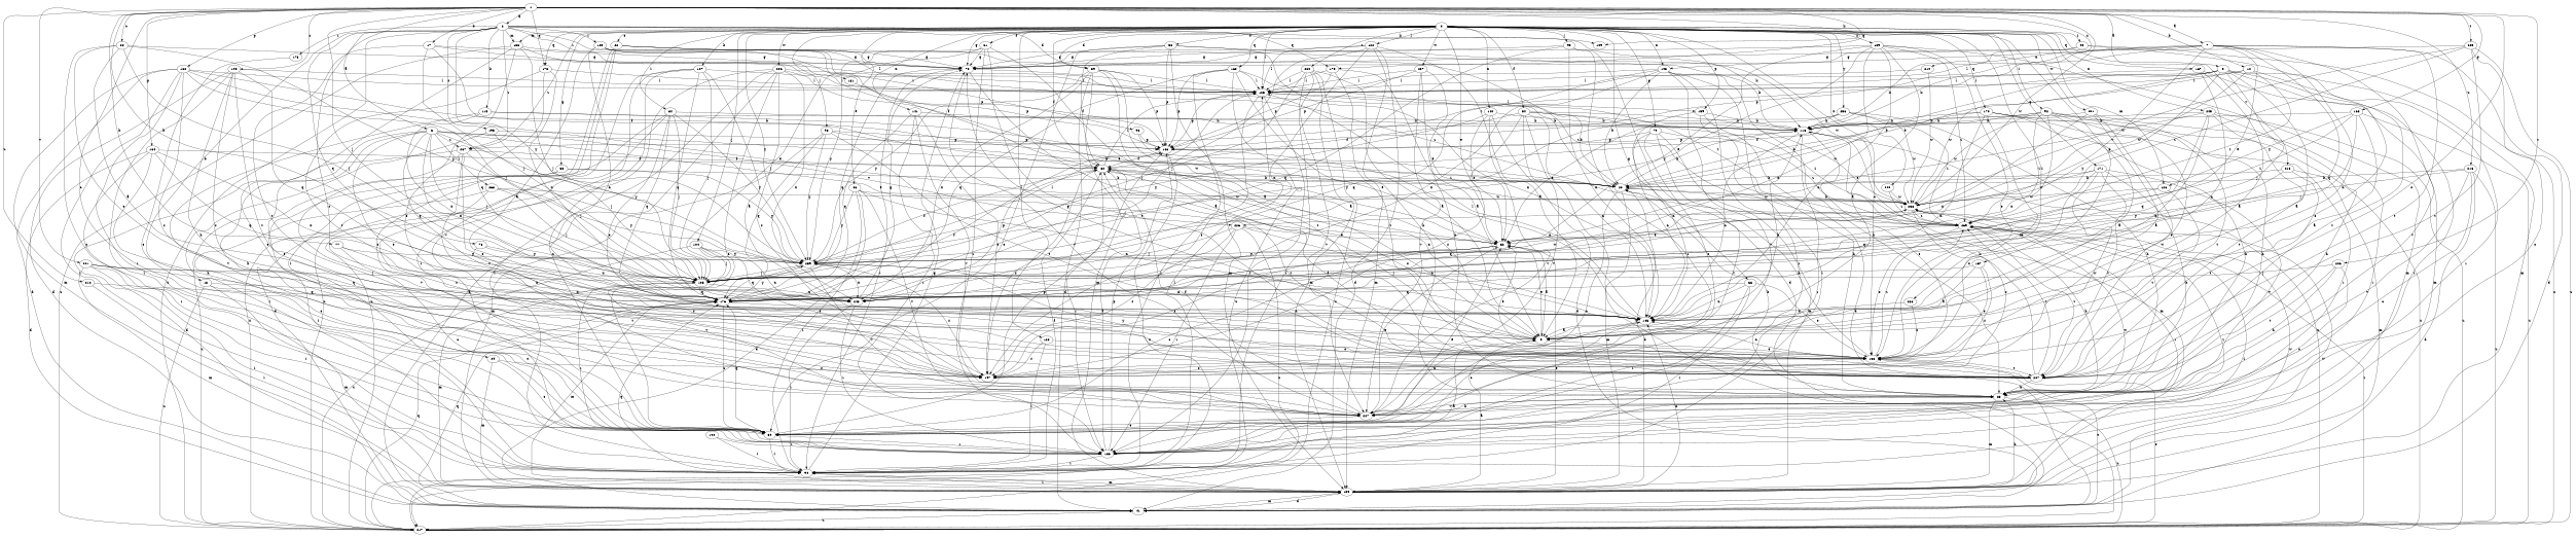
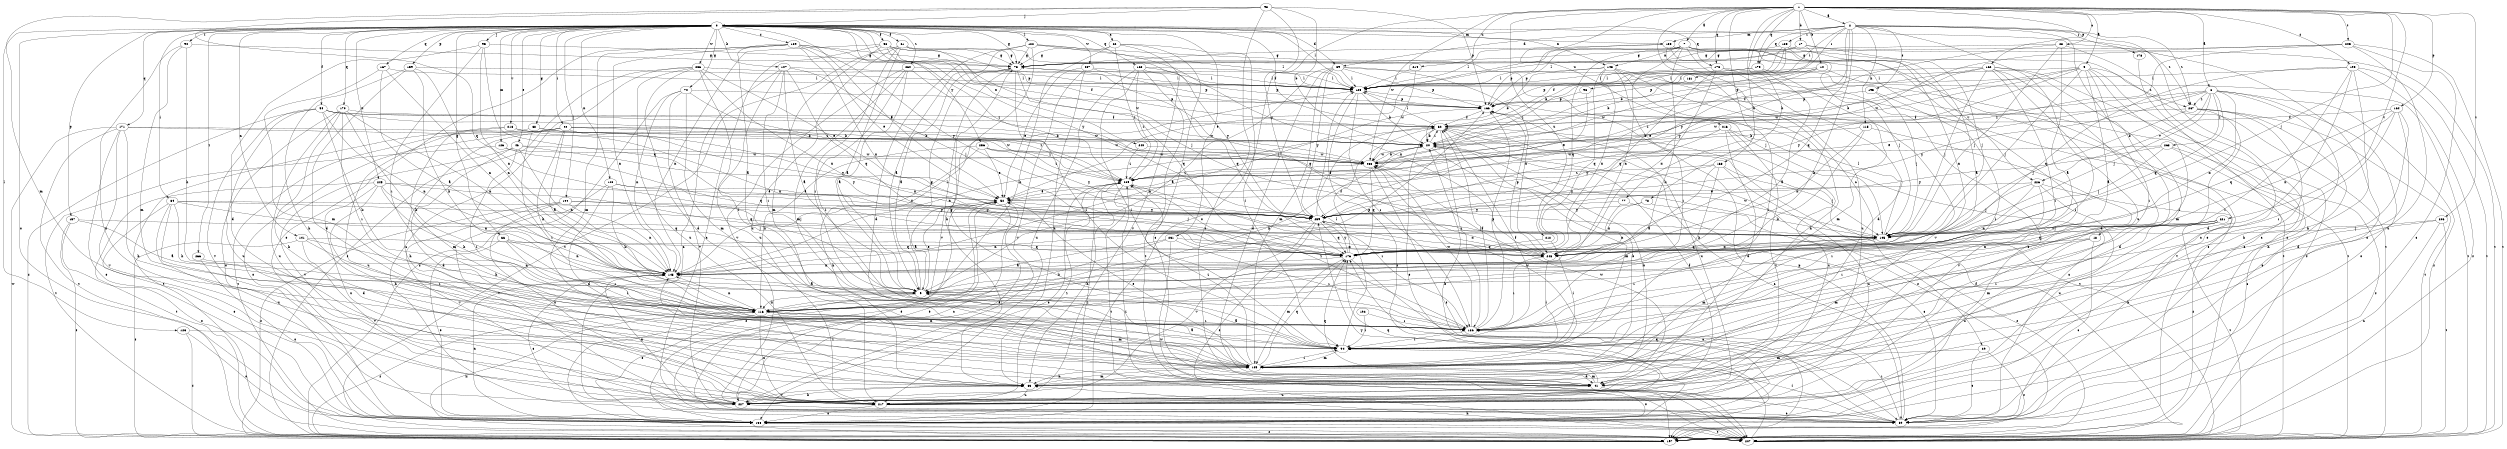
  strict digraph {
    0
    22
    39
    46
    52
    54
    58
    61
    62
    66
    68
    70
    73
    84
    90
    92
    95
    98
    104
    107
    122
    123
    125
    126
    133
    140
    141
    143
    156
    157
    159
    167
    168
    170
    171
    173
    189
    218
    231
    236
    237
    240
    245
    256
    259
    260
    266
    267
    116
    94
    227
    269
    30
    9
    248
    41
    166
    207
    135
    238
    145
    197
    217
    105
    186
    20
    176
    83
    1
    2
    5
    6
    7
    10
    17
    28
    29
    77
    78
-   109
    162
    163
    164
    175
    193
    205
    206
    212
    214
    216
    221
    18
    93
    115
    178
    181
    185
    195
    226
    268
    192
    0 -> 22 [label=c]
    0 -> 39 [label=d]
    0 -> 46 [label=e]
    0 -> 52 [label=e]
    0 -> 54 [label=f]
    0 -> 58 [label=f]
    0 -> 61 [label=f]
    0 -> 62 [label=f]
    0 -> 66 [label=g]
    0 -> 68 [label=g]
    0 -> 70 [label=g]
    0 -> 73 [label=g]
    0 -> 84 [label=i]
    0 -> 90 [label=i]
    0 -> 92 [label=i]
    0 -> 95 [label=j]
-   0 -> 98 [label=j]
+   98 -> 0 [label=j]
    0 -> 104 [label=j]
    0 -> 107 [label=k]
    0 -> 122 [label=l]
    0 -> 123 [label=l]
    0 -> 125 [label=l]
    0 -> 126 [label=m]
    0 -> 133 [label=m]
    0 -> 140 [label=n]
    0 -> 141 [label=n]
    0 -> 143 [label=n]
    0 -> 156 [label=o]
    0 -> 157 [label=p]
    0 -> 159 [label=p]
    0 -> 167 [label=q]
    0 -> 168 [label=q]
    0 -> 170 [label=q]
    0 -> 171 [label=q]
    0 -> 173 [label=q]
    0 -> 189 [label=s]
    0 -> 218 [label=v]
    0 -> 231 [label=w]
    0 -> 236 [label=w]
    0 -> 237 [label=w]
    0 -> 240 [label=x]
    0 -> 245 [label=x]
    0 -> 256 [label=y]
    0 -> 259 [label=y]
    0 -> 260 [label=z]
    0 -> 266 [label=z]
    0 -> 267 [label=z]
    22 -> 73 [label=g]
    22 -> 116 [label=k]
    22 -> 94 [label=i]
    22 -> 227 [label=v]
    22 -> 269 [label=z]
    22 -> 30 [label=c]
    39 -> 125 [label=l]
    39 -> 259 [label=y]
    39 -> 9 [label=a]
    39 -> 248 [label=x]
    39 -> 41 [label=d]
    39 -> 166 [label=p]
    39 -> 207 [label=t]
    39 -> 135 [label=m]
    46 -> 259 [label=y]
    46 -> 94 [label=i]
    46 -> 227 [label=v]
    46 -> 41 [label=d]
    46 -> 238 [label=w]
    46 -> 145 [label=n]
    52 -> 259 [label=y]
    52 -> 30 [label=c]
    52 -> 9 [label=a]
    52 -> 197 [label=s]
    54 -> 62 [label=f]
    54 -> 116 [label=k]
    54 -> 227 [label=v]
    54 -> 269 [label=z]
    54 -> 238 [label=w]
    54 -> 145 [label=n]
    54 -> 197 [label=s]
    54 -> 217 [label=u]
    58 -> 62 [label=f]
    58 -> 73 [label=g]
    58 -> 30 [label=c]
    58 -> 166 [label=p]
    58 -> 135 [label=m]
    58 -> 238 [label=w]
    58 -> 145 [label=n]
    61 -> 73 [label=g]
    61 -> 259 [label=y]
    61 -> 9 [label=a]
    61 -> 207 [label=t]
-   260 -> 217 [label=u]
+   61 -> 217 [label=u]
    61 -> 105 [label=j]
    61 -> 186 [label=r]
    62 -> 125 [label=l]
    62 -> 156 [label=o]
    62 -> 207 [label=t]
    62 -> 145 [label=n]
    62 -> 197 [label=s]
    62 -> 186 [label=r]
    62 -> 20 [label=b]
    66 -> 156 [label=o]
    66 -> 94 [label=i]
    66 -> 145 [label=n]
    66 -> 186 [label=r]
    66 -> 176 [label=q]
    68 -> 259 [label=y]
    68 -> 94 [label=i]
    68 -> 217 [label=u]
    68 -> 20 [label=b]
    70 -> 227 [label=v]
    70 -> 269 [label=z]
    70 -> 166 [label=p]
    70 -> 135 [label=m]
    70 -> 145 [label=n]
    70 -> 197 [label=s]
    73 -> 125 [label=l]
    73 -> 94 [label=i]
    73 -> 227 [label=v]
    73 -> 9 [label=a]
    73 -> 176 [label=q]
    84 -> 156 [label=o]
    84 -> 259 [label=y]
    84 -> 116 [label=k]
    84 -> 41 [label=d]
    84 -> 217 [label=u]
    84 -> 105 [label=j]
    84 -> 176 [label=q]
    90 -> 73 [label=g]
    90 -> 116 [label=k]
    90 -> 135 [label=m]
    90 -> 217 [label=u]
    92 -> 156 [label=o]
    92 -> 116 [label=k]
    92 -> 269 [label=z]
    92 -> 9 [label=a]
    92 -> 248 [label=x]
    92 -> 207 [label=t]
    92 -> 238 [label=w]
    92 -> 20 [label=b]
    92 -> 83 [label=h]
    95 -> 73 [label=g]
    95 -> 41 [label=d]
    95 -> 145 [label=n]
    95 -> 186 [label=r]
    95 -> 176 [label=q]
    98 -> 259 [label=y]
    98 -> 166 [label=p]
    98 -> 207 [label=t]
    98 -> 135 [label=m]
    98 -> 20 [label=b]
    98 -> 176 [label=q]
    104 -> 259 [label=y]
    104 -> 227 [label=v]
    104 -> 145 [label=n]
    104 -> 197 [label=s]
    104 -> 217 [label=u]
    104 -> 105 [label=j]
    107 -> 125 [label=l]
    107 -> 30 [label=c]
    107 -> 9 [label=a]
    107 -> 217 [label=u]
    107 -> 105 [label=j]
    107 -> 186 [label=r]
    107 -> 176 [label=q]
    122 -> 73 [label=g]
    122 -> 125 [label=l]
    122 -> 9 [label=a]
    122 -> 248 [label=x]
    122 -> 41 [label=d]
    122 -> 105 [label=j]
    122 -> 83 [label=h]
    123 -> 156 [label=o]
    123 -> 94 [label=i]
    123 -> 197 [label=s]
    125 -> 166 [label=p]
    125 -> 197 [label=s]
    125 -> 186 [label=r]
    125 -> 20 [label=b]
    126 -> 207 [label=t]
    126 -> 238 [label=w]
    126 -> 176 [label=q]
    133 -> 73 [label=g]
    133 -> 30 [label=c]
    133 -> 166 [label=p]
    133 -> 197 [label=s]
    133 -> 217 [label=u]
    133 -> 105 [label=j]
    140 -> 52 [label=e]
    140 -> 259 [label=y]
    140 -> 116 [label=k]
    140 -> 227 [label=v]
    140 -> 41 [label=d]
    141 -> 116 [label=k]
    141 -> 227 [label=v]
    141 -> 197 [label=s]
    141 -> 186 [label=r]
    141 -> 176 [label=q]
    143 -> 125 [label=l]
    143 -> 94 [label=i]
    143 -> 227 [label=v]
    143 -> 248 [label=x]
    143 -> 186 [label=r]
    143 -> 20 [label=b]
    143 -> 176 [label=q]
    143 -> 83 [label=h]
    156 -> 52 [label=e]
    156 -> 269 [label=z]
    156 -> 207 [label=t]
    156 -> 145 [label=n]
    156 -> 197 [label=s]
    156 -> 20 [label=b]
    157 -> 156 [label=o]
    157 -> 9 [label=a]
    157 -> 197 [label=s]
    157 -> 105 [label=j]
-   125 -> 159 [label=l]
+   159 -> 125 [label=l]
    159 -> 116 [label=k]
    159 -> 41 [label=d]
    159 -> 145 [label=n]
    159 -> 83 [label=h]
    167 -> 125 [label=l]
    167 -> 9 [label=a]
    167 -> 135 [label=m]
    167 -> 145 [label=n]
    168 -> 125 [label=l]
    168 -> 94 [label=i]
    168 -> 269 [label=z]
    168 -> 166 [label=p]
    168 -> 207 [label=t]
    168 -> 217 [label=u]
    168 -> 176 [label=q]
    170 -> 62 [label=f]
    170 -> 156 [label=o]
    170 -> 116 [label=k]
    170 -> 145 [label=n]
    170 -> 217 [label=u]
    170 -> 186 [label=r]
    170 -> 83 [label=h]
    171 -> 156 [label=o]
    171 -> 227 [label=v]
    171 -> 207 [label=t]
    171 -> 238 [label=w]
    171 -> 197 [label=w]
    171 -> 20 [label=b]
    171 -> 83 [label=h]
    173 -> 125 [label=l]
+   173 -> 156 [label=o]
    173 -> 248 [label=x]
    173 -> 207 [label=t]
    173 -> 176 [label=q]
    189 -> 52 [label=e]
    189 -> 73 [label=g]
    189 -> 156 [label=o]
    189 -> 259 [label=y]
    189 -> 269 [label=z]
    189 -> 9 [label=a]
    189 -> 248 [label=x]
    189 -> 135 [label=m]
    189 -> 145 [label=n]
    218 -> 248 [label=x]
    218 -> 207 [label=t]
    218 -> 135 [label=m]
    218 -> 20 [label=b]
    231 -> 116 [label=k]
    231 -> 9 [label=a]
    231 -> 248 [label=x]
    231 -> 207 [label=w]
    231 -> 186 [label=r]
    236 -> 52 [label=e]
    236 -> 125 [label=l]
    236 -> 94 [label=i]
    236 -> 30 [label=c]
    236 -> 248 [label=x]
    236 -> 41 [label=d]
    236 -> 197 [label=s]
    236 -> 217 [label=u]
    237 -> 52 [label=e]
    237 -> 125 [label=l]
    237 -> 227 [label=v]
    237 -> 166 [label=p]
    237 -> 83 [label=h]
    240 -> 269 [label=z]
    240 -> 238 [label=w]
    245 -> 52 [label=e]
    245 -> 116 [label=k]
    245 -> 207 [label=t]
    245 -> 145 [label=n]
    245 -> 217 [label=u]
    245 -> 176 [label=q]
    245 -> 83 [label=h]
    256 -> 52 [label=e]
    256 -> 259 [label=y]
    256 -> 116 [label=k]
    256 -> 269 [label=z]
    256 -> 238 [label=w]
    256 -> 83 [label=h]
    259 -> 62 [label=f]
    259 -> 227 [label=v]
    259 -> 248 [label=x]
    259 -> 145 [label=n]
    259 -> 197 [label=s]
    259 -> 105 [label=j]
    259 -> 176 [label=q]
    260 -> 125 [label=l]
    260 -> 94 [label=i]
    260 -> 227 [label=v]
    260 -> 9 [label=a]
    260 -> 135 [label=m]
    260 -> 105 [label=j]
    266 -> 156 [label=o]
    266 -> 145 [label=n]
    267 -> 62 [label=f]
    267 -> 156 [label=o]
    267 -> 227 [label=v]
    267 -> 41 [label=d]
    267 -> 207 [label=t]
    267 -> 105 [label=j]
    116 -> 166 [label=p]
    116 -> 135 [label=m]
    116 -> 145 [label=n]
    116 -> 197 [label=s]
    116 -> 217 [label=u]
    116 -> 186 [label=r]
    94 -> 62 [label=f]
    94 -> 73 [label=g]
    94 -> 125 [label=l]
    94 -> 9 [label=a]
    94 -> 135 [label=m]
    227 -> 52 [label=e]
    227 -> 62 [label=f]
    227 -> 30 [label=c]
    227 -> 145 [label=n]
    227 -> 83 [label=h]
    269 -> 52 [label=e]
    269 -> 156 [label=o]
    269 -> 207 [label=t]
    269 -> 186 [label=r]
    269 -> 83 [label=h]
    30 -> 52 [label=e]
    30 -> 94 [label=i]
    30 -> 166 [label=p]
    30 -> 186 [label=r]
    30 -> 176 [label=q]
    9 -> 52 [label=e]
    9 -> 73 [label=g]
    9 -> 156 [label=o]
    9 -> 116 [label=k]
    248 -> 73 [label=g]
    248 -> 94 [label=i]
    248 -> 166 [label=p]
    248 -> 186 [label=r]
    41 -> 156 [label=o]
    41 -> 135 [label=m]
    41 -> 238 [label=w]
    41 -> 217 [label=u]
    41 -> 176 [label=q]
    166 -> 62 [label=f]
    166 -> 145 [label=n]
    166 -> 217 [label=u]
    207 -> 62 [label=f]
    207 -> 259 [label=y]
    207 -> 116 [label=k]
    207 -> 269 [label=z]
    207 -> 83 [label=h]
    135 -> 52 [label=e]
    135 -> 94 [label=i]
    135 -> 269 [label=z]
    135 -> 9 [label=a]
    135 -> 41 [label=d]
    135 -> 238 [label=w]
    135 -> 145 [label=n]
    135 -> 20 [label=b]
    135 -> 176 [label=q]
    135 -> 83 [label=h]
    238 -> 269 [label=z]
    238 -> 197 [label=s]
    238 -> 20 [label=b]
    238 -> 176 [label=q]
    145 -> 125 [label=l]
    145 -> 30 [label=c]
    145 -> 9 [label=a]
    217 -> 156 [label=o]
    217 -> 269 [label=z]
    217 -> 176 [label=q]
    105 -> 125 [label=l]
    105 -> 248 [label=x]
    105 -> 135 [label=m]
    105 -> 238 [label=w]
    105 -> 186 [label=r]
    105 -> 176 [label=q]
    186 -> 62 [label=f]
    186 -> 94 [label=i]
    186 -> 269 [label=z]
    186 -> 166 [label=p]
    186 -> 238 [label=w]
    20 -> 62 [label=i]
    20 -> 116 [label=k]
    20 -> 30 [label=c]
    20 -> 135 [label=m]
    20 -> 238 [label=w]
    176 -> 62 [label=f]
    176 -> 259 [label=y]
    176 -> 30 [label=c]
    176 -> 135 [label=m]
    176 -> 145 [label=n]
    83 -> 227 [label=v]
    83 -> 135 [label=m]
    83 -> 217 [label=u]
    83 -> 20 [label=b]
    1 -> 156 [label=o]
    1 -> 173 [label=q]
    1 -> 238 [label=w]
    1 -> 105 [label=j]
    1 -> 2 [label=a]
    1 -> 5 [label=a]
    1 -> 6 [label=a]
    1 -> 7 [label=a]
    1 -> 10 [label=b]
    1 -> 17 [label=b]
    1 -> 28 [label=c]
    1 -> 29 [label=c]
    1 -> 77 [label=h]
    1 -> 78 [label=h]
-   1 -> 109 [label=k]
    1 -> 162 [label=p]
    1 -> 163 [label=p]
    1 -> 164 [label=p]
    1 -> 175 [label=q]
    1 -> 193 [label=s]
    1 -> 205 [label=t]
    1 -> 206 [label=t]
    1 -> 212 [label=u]
    1 -> 214 [label=u]
    1 -> 216 [label=u]
    1 -> 221 [label=v]
    2 -> 39 [label=d]
    2 -> 133 [label=m]
    2 -> 259 [label=y]
    2 -> 267 [label=z]
    2 -> 116 [label=k]
    2 -> 197 [label=s]
    2 -> 217 [label=u]
    2 -> 176 [label=q]
-   2 -> 109 [label=k]
    2 -> 175 [label=q]
    2 -> 18 [label=b]
    2 -> 93 [label=i]
    2 -> 115 [label=k]
    2 -> 178 [label=r]
    2 -> 181 [label=r]
    2 -> 185 [label=r]
    2 -> 195 [label=s]
    5 -> 125 [label=l]
    5 -> 156 [label=o]
    5 -> 259 [label=y]
    5 -> 267 [label=z]
    5 -> 94 [label=i]
    5 -> 9 [label=a]
    5 -> 238 [label=w]
    5 -> 105 [label=j]
    5 -> 186 [label=r]
    5 -> 20 [label=b]
    6 -> 52 [label=e]
    6 -> 156 [label=o]
    6 -> 259 [label=y]
    6 -> 267 [label=z]
    6 -> 248 [label=x]
    6 -> 238 [label=w]
    6 -> 197 [label=s]
    6 -> 105 [label=j]
    6 -> 176 [label=q]
    6 -> 83 [label=h]
    6 -> 226 [label=v]
    6 -> 268 [label=z]
    7 -> 52 [label=e]
    7 -> 125 [label=l]
    7 -> 143 [label=n]
    7 -> 116 [label=k]
    7 -> 227 [label=v]
    7 -> 41 [label=d]
    7 -> 166 [label=p]
    7 -> 207 [label=t]
    7 -> 145 [label=n]
    7 -> 176 [label=q]
    7 -> 226 [label=v]
    10 -> 125 [label=l]
    10 -> 269 [label=z]
    10 -> 207 [label=t]
    10 -> 238 [label=w]
    10 -> 20 [label=b]
    17 -> 73 [label=g]
    17 -> 125 [label=l]
    17 -> 207 [label=t]
    17 -> 105 [label=j]
    17 -> 20 [label=b]
    28 -> 73 [label=g]
    28 -> 156 [label=o]
    28 -> 259 [label=y]
    28 -> 30 [label=c]
    28 -> 9 [label=a]
    28 -> 105 [label=j]
    29 -> 30 [label=c]
    29 -> 135 [label=m]
    29 -> 197 [label=s]
    77 -> 259 [label=y]
    77 -> 30 [label=c]
    77 -> 145 [label=n]
    78 -> 259 [label=y]
    78 -> 248 [label=x]
    78 -> 197 [label=s]
    162 -> 52 [label=e]
    162 -> 62 [label=f]
    162 -> 125 [label=l]
    162 -> 94 [label=i]
    162 -> 41 [label=d]
    162 -> 135 [label=m]
    162 -> 197 [label=s]
    162 -> 105 [label=j]
    162 -> 186 [label=r]
-   163 -> 126 [label=y]
+   163 -> 259 [label=y]
    163 -> 116 [label=k]
    163 -> 269 [label=z]
    163 -> 9 [label=a]
    163 -> 217 [label=u]
    163 -> 105 [label=j]
    164 -> 62 [label=f]
    164 -> 248 [label=x]
    164 -> 41 [label=d]
    164 -> 186 [label=r]
    164 -> 176 [label=q]
    164 -> 83 [label=h]
    175 -> 125 [label=l]
    175 -> 9 [label=a]
    175 -> 166 [label=p]
    175 -> 135 [label=m]
    193 -> 125 [label=l]
    193 -> 94 [label=i]
    193 -> 41 [label=d]
    193 -> 207 [label=t]
    193 -> 197 [label=s]
    193 -> 176 [label=q]
    193 -> 83 [label=h]
    205 -> 73 [label=g]
    205 -> 269 [label=z]
    205 -> 30 [label=c]
    205 -> 207 [label=t]
    205 -> 238 [label=w]
    205 -> 217 [label=u]
    206 -> 30 [label=c]
    206 -> 207 [label=t]
    206 -> 105 [label=j]
    206 -> 83 [label=h]
    212 -> 94 [label=i]
    212 -> 176 [label=q]
    214 -> 125 [label=l]
    214 -> 238 [label=w]
    216 -> 259 [label=y]
    216 -> 227 [label=v]
    216 -> 30 [label=c]
    216 -> 41 [label=d]
    216 -> 217 [label=u]
    216 -> 20 [label=b]
    221 -> 94 [label=i]
    221 -> 207 [label=t]
    221 -> 135 [label=m]
    221 -> 105 [label=j]
    221 -> 186 [label=r]
    221 -> 176 [label=q]
    18 -> 30 [label=c]
    18 -> 248 [label=x]
    18 -> 135 [label=m]
    18 -> 217 [label=u]
    93 -> 52 [label=e]
    93 -> 166 [label=p]
    115 -> 116 [label=k]
    115 -> 227 [label=v]
    115 -> 248 [label=x]
    115 -> 20 [label=b]
    178 -> 30 [label=c]
    181 -> 166 [label=p]
    185 -> 62 [label=f]
    185 -> 73 [label=g]
    185 -> 269 [label=z]
    185 -> 9 [label=a]
    185 -> 145 [label=n]
    185 -> 20 [label=b]
    195 -> 94 [label=i]
    195 -> 166 [label=p]
    195 -> 105 [label=j]
    226 -> 52 [label=e]
    226 -> 145 [label=n]
    226 -> 197 [label=s]
    226 -> 217 [label=u]
    226 -> 105 [label=j]
    226 -> 186 [label=r]
    268 -> 259 [label=y]
    268 -> 30 [label=c]
    268 -> 238 [label=w]
    268 -> 197 [label=s]
    268 -> 105 [label=j]
    192 -> 94 [label=i]
    192 -> 186 [label=r]
  }
